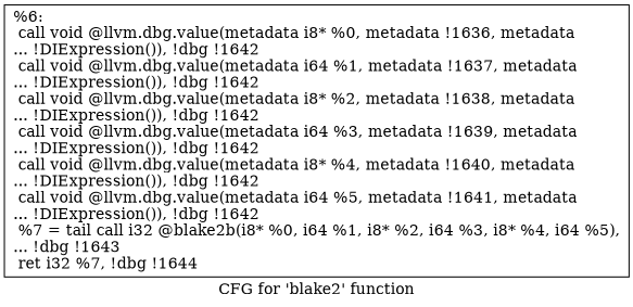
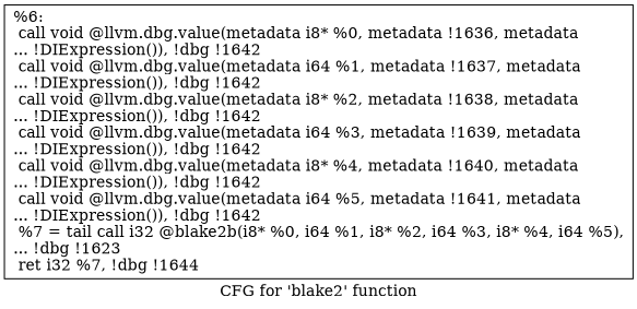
  digraph {
    label="CFG for 'blake2' function"
-   n1 [label="{%6:\l  call void @llvm.dbg.value(metadata i8* %0, metadata !1636, metadata\l... !DIExpression()), !dbg !1642\l  call void @llvm.dbg.value(metadata i64 %1, metadata !1637, metadata\l... !DIExpression()), !dbg !1642\l  call void @llvm.dbg.value(metadata i8* %2, metadata !1638, metadata\l... !DIExpression()), !dbg !1642\l  call void @llvm.dbg.value(metadata i64 %3, metadata !1639, metadata\l... !DIExpression()), !dbg !1642\l  call void @llvm.dbg.value(metadata i8* %4, metadata !1640, metadata\l... !DIExpression()), !dbg !1642\l  call void @llvm.dbg.value(metadata i64 %5, metadata !1641, metadata\l... !DIExpression()), !dbg !1642\l  %7 = tail call i32 @blake2b(i8* %0, i64 %1, i8* %2, i64 %3, i8* %4, i64 %5),\l... !dbg !1643\l  ret i32 %7, !dbg !1644\l}" shape=record]
+   n1 [label="{%6:\l  call void @llvm.dbg.value(metadata i8* %0, metadata !1636, metadata\l... !DIExpression()), !dbg !1642\l  call void @llvm.dbg.value(metadata i64 %1, metadata !1637, metadata\l... !DIExpression()), !dbg !1642\l  call void @llvm.dbg.value(metadata i8* %2, metadata !1638, metadata\l... !DIExpression()), !dbg !1642\l  call void @llvm.dbg.value(metadata i64 %3, metadata !1639, metadata\l... !DIExpression()), !dbg !1642\l  call void @llvm.dbg.value(metadata i8* %4, metadata !1640, metadata\l... !DIExpression()), !dbg !1642\l  call void @llvm.dbg.value(metadata i64 %5, metadata !1641, metadata\l... !DIExpression()), !dbg !1642\l  %7 = tail call i32 @blake2b(i8* %0, i64 %1, i8* %2, i64 %3, i8* %4, i64 %5),\l... !dbg !1623\l  ret i32 %7, !dbg !1644\l}" shape=record]
  }
